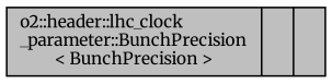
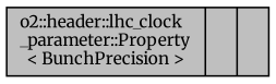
  digraph {
    rankdir=LR
    fontname=Merriweather
-   n1 [color=black fillcolor=grey75 fontcolor=black fontname=Merriweather fontsize=10 height=0.2 label="{o2::header::lhc_clock\l_parameter::BunchPrecision\l\< BunchPrecision \>\n||}" shape=record style=filled width=0.4]
+   n1 [color=black fillcolor=grey75 fontcolor=black fontname=Merriweather fontsize=10 height=0.2 label="{o2::header::lhc_clock\l_parameter::Property\l\< BunchPrecision \>\n||}" shape=record style=filled width=0.4]
  }
